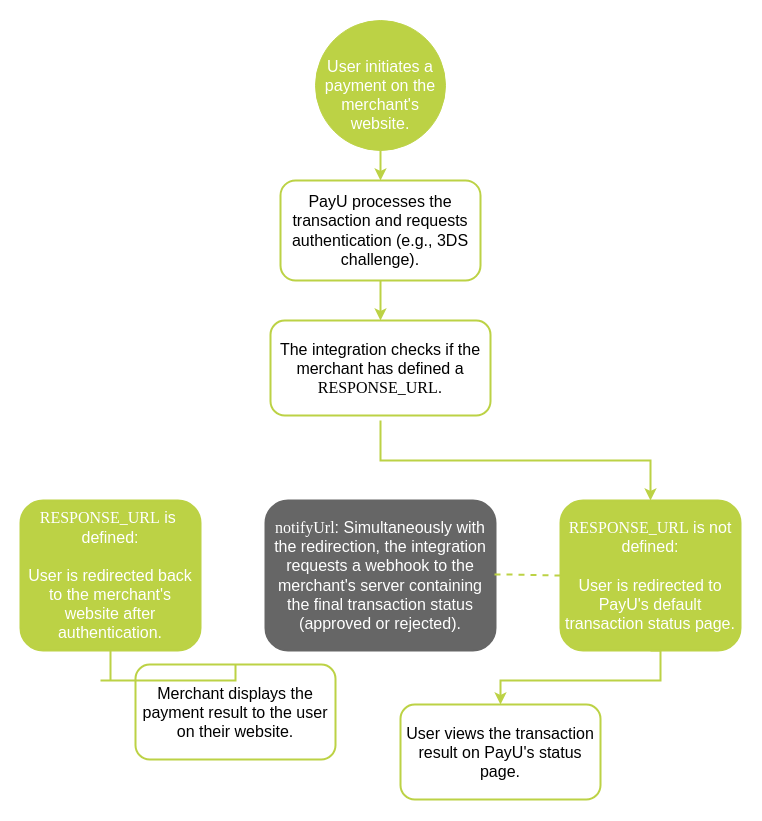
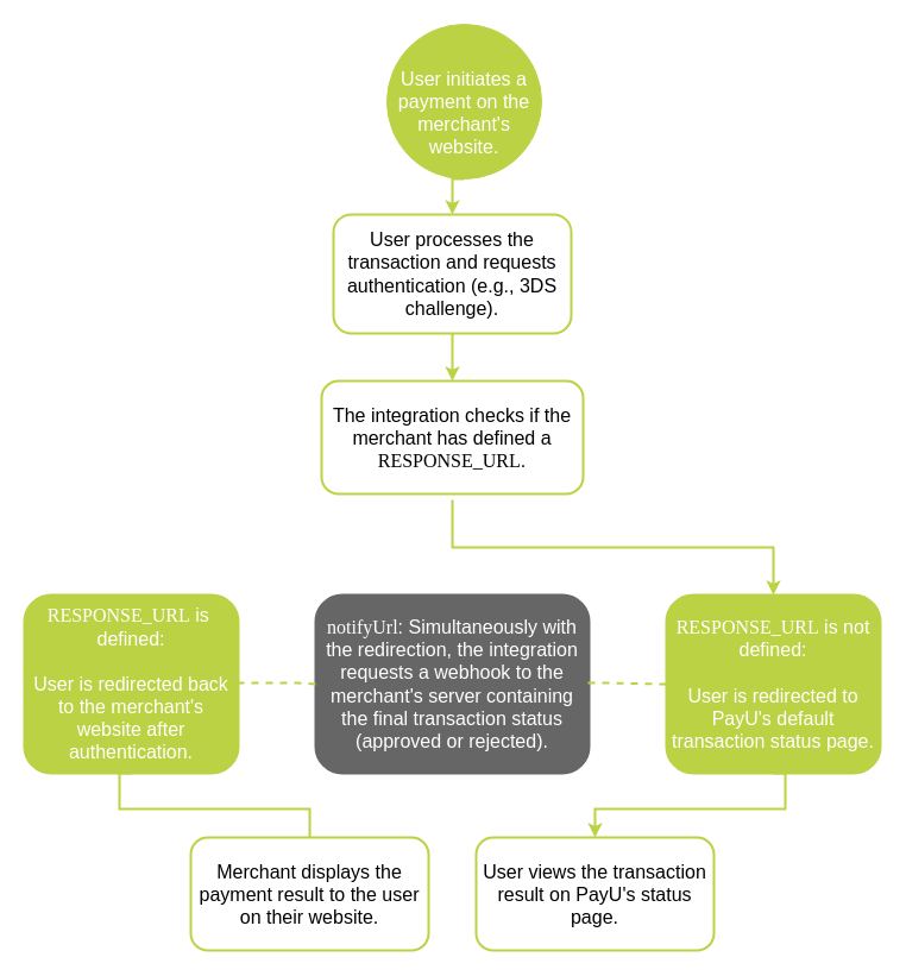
  <mxCell id="0" />
  <mxCell id="1" parent="0" />
  <mxCell id="2" style="edgeStyle=orthogonalEdgeStyle;rounded=0;orthogonalLoop=1;jettySize=auto;html=1;exitX=0.5;exitY=1;exitDx=0;exitDy=0;entryX=0.5;entryY=0;entryDx=0;entryDy=0;strokeColor=#BCD245;strokeWidth=2;" parent="1" source="6" target="4" edge="1"><mxGeometry relative="1" as="geometry"><mxPoint x="380" y="160" as="sourcePoint" /></mxGeometry></mxCell>
  <mxCell id="3" style="edgeStyle=orthogonalEdgeStyle;rounded=0;orthogonalLoop=1;jettySize=auto;html=1;exitX=0.5;exitY=1;exitDx=0;exitDy=0;entryX=0.5;entryY=0;entryDx=0;entryDy=0;strokeColor=#BCD245;strokeWidth=2;" parent="1" source="4" target="5" edge="1"><mxGeometry relative="1" as="geometry" /></mxCell>
- <mxCell id="4" value="&lt;font style=&quot;font-size: 16px;&quot;&gt;PayU processes the transaction and requests authentication (e.g., 3DS challenge).&lt;/font&gt;" style="rounded=1;whiteSpace=wrap;html=1;strokeColor=#BCD245;strokeWidth=2;" parent="1" vertex="1"><mxGeometry x="280" y="180" width="200" height="100" as="geometry" /></mxCell>
+ <mxCell id="4" value="&lt;font style=&quot;font-size: 16px;&quot;&gt;User processes the transaction and requests authentication (e.g., 3DS challenge).&lt;/font&gt;" style="rounded=1;whiteSpace=wrap;html=1;strokeColor=#BCD245;strokeWidth=2;" parent="1" vertex="1"><mxGeometry x="280" y="180" width="200" height="100" as="geometry" /></mxCell>
  <mxCell id="5" value="&lt;font style=&quot;font-size: 16px;&quot;&gt;&lt;font style=&quot;&quot; face=&quot;Arial, sans-serif&quot;&gt;The integration checks if the merchant has defined a &lt;/font&gt;&lt;font style=&quot;&quot; face=&quot;Lucida Console&quot;&gt;RESPONSE_URL&lt;/font&gt;&lt;font style=&quot;&quot; face=&quot;Arial, sans-serif&quot;&gt;.&lt;/font&gt;&lt;/font&gt;" style="rounded=1;whiteSpace=wrap;html=1;strokeColor=#BCD245;strokeWidth=2;" parent="1" vertex="1"><mxGeometry x="270" y="320" width="220" height="95" as="geometry" /></mxCell>
- <mxCell id="6" value="&lt;div&gt;&lt;font style=&quot;font-size: 16px;&quot; color=&quot;#ffffff&quot;&gt;&lt;br&gt;&lt;/font&gt;&lt;/div&gt;&lt;font style=&quot;font-size: 16px;&quot; color=&quot;#ffffff&quot;&gt;User initiates a payment on the merchant's website.&lt;/font&gt;" style="ellipse;whiteSpace=wrap;html=1;aspect=fixed;strokeColor=#BCD245;fillColor=#BCD245;" parent="1" vertex="1"><mxGeometry x="315" y="20" width="130" height="130" as="geometry" /></mxCell>
+ <mxCell id="6" value="&lt;div&gt;&lt;font style=&quot;font-size: 16px;&quot; color=&quot;#ffffff&quot;&gt;&lt;br&gt;&lt;/font&gt;&lt;/div&gt;&lt;font style=&quot;font-size: 16px;&quot; color=&quot;#ffffff&quot;&gt;User initiates a payment on the merchant's website.&lt;/font&gt;" style="ellipse;whiteSpace=wrap;html=1;aspect=fixed;strokeColor=#BCD245;fillColor=#BCD245;" parent="1" vertex="1"><mxGeometry x="325" y="20" width="130" height="130" as="geometry" /></mxCell>
  <mxCell id="7" value="&lt;div&gt;&lt;font style=&quot;font-size: 16px;&quot; color=&quot;#ffffff&quot;&gt;&lt;font style=&quot;&quot; face=&quot;Lucida Console&quot;&gt;RESPONSE_URL&lt;/font&gt;&lt;font style=&quot;&quot; face=&quot;Arial, sans-serif&quot;&gt; is&amp;nbsp;&lt;/font&gt;&lt;/font&gt;&lt;/div&gt;&lt;div&gt;&lt;font style=&quot;font-size: 16px;&quot; color=&quot;#ffffff&quot;&gt;&lt;font style=&quot;&quot; face=&quot;Arial, sans-serif&quot;&gt;defined:&lt;/font&gt;&lt;/font&gt;&lt;div&gt;&lt;font style=&quot;font-size: 16px;&quot; color=&quot;#ffffff&quot;&gt;&lt;br style=&quot;font-family: Arial, sans-serif;&quot;&gt;&lt;span style=&quot;font-family: Arial, sans-serif;&quot;&gt;User is redirected back to the merchant's website after authentication.&lt;/span&gt;&lt;/font&gt;&lt;/div&gt;&lt;/div&gt;" style="rounded=1;whiteSpace=wrap;html=1;strokeColor=#BCD245;strokeWidth=2;fillColor=#BCD245;" parent="1" vertex="1"><mxGeometry x="20" y="500" width="180" height="150" as="geometry" /></mxCell>
  <mxCell id="8" style="edgeStyle=orthogonalEdgeStyle;rounded=0;orthogonalLoop=1;jettySize=auto;html=1;strokeColor=#BCD245;endArrow=none;endFill=0;strokeWidth=2;exitX=0.5;exitY=0;exitDx=0;exitDy=0;startArrow=classic;startFill=1;" parent="1" source="9" edge="1"><mxGeometry relative="1" as="geometry"><mxPoint x="500" y="497" as="sourcePoint" /><mxPoint x="380" y="420" as="targetPoint" /><Array as="points"><mxPoint x="650" y="460" /><mxPoint x="380" y="460" /></Array></mxGeometry></mxCell>
  <mxCell id="9" value="&lt;div&gt;&lt;font style=&quot;font-size: 16px;&quot; color=&quot;#ffffff&quot;&gt;&lt;font style=&quot;&quot; face=&quot;Lucida Console&quot;&gt;RESPONSE_URL&lt;/font&gt;&lt;font style=&quot;&quot; face=&quot;Arial, sans-serif&quot;&gt; is not defined:&lt;/font&gt;&lt;/font&gt;&lt;div&gt;&lt;font style=&quot;font-size: 16px;&quot; color=&quot;#ffffff&quot;&gt;&lt;br style=&quot;font-family: Arial, sans-serif;&quot;&gt;&lt;span style=&quot;font-family: Arial, sans-serif;&quot;&gt;User is redirected to PayU's default transaction status page&lt;/span&gt;&lt;span style=&quot;font-family: Arial, sans-serif;&quot;&gt;.&lt;/span&gt;&lt;/font&gt;&lt;/div&gt;&lt;/div&gt;" style="rounded=1;whiteSpace=wrap;html=1;strokeColor=#BCD245;strokeWidth=2;fillColor=#BCD245;" parent="1" vertex="1"><mxGeometry x="560" y="500" width="180" height="150" as="geometry" /></mxCell>
- <mxCell id="10" value="&lt;span style=&quot;font-family: Arial, sans-serif; font-size: medium;&quot;&gt;Merchant displays the payment result to the user on their website.&lt;/span&gt;" style="rounded=1;whiteSpace=wrap;html=1;strokeColor=#BCD245;strokeWidth=2;" parent="1" vertex="1"><mxGeometry x="135" y="664" width="200" height="95" as="geometry" /></mxCell>
+ <mxCell id="10" value="&lt;span style=&quot;font-family: Arial, sans-serif; font-size: medium;&quot;&gt;Merchant displays the payment result to the user on their website.&lt;/span&gt;" style="rounded=1;whiteSpace=wrap;html=1;strokeColor=#BCD245;strokeWidth=2;" parent="1" vertex="1"><mxGeometry x="160" y="704" width="200" height="95" as="geometry" /></mxCell>
  <mxCell id="11" style="edgeStyle=orthogonalEdgeStyle;rounded=0;orthogonalLoop=1;jettySize=auto;html=1;entryX=0.5;entryY=0;entryDx=0;entryDy=0;strokeColor=#BCD245;strokeWidth=2;exitX=0.5;exitY=1;exitDx=0;exitDy=0;endArrow=none;" parent="1" source="7" target="10" edge="1"><mxGeometry relative="1" as="geometry"><mxPoint x="230" y="640" as="sourcePoint" /><mxPoint x="229" y="688" as="targetPoint" /><Array as="points"><mxPoint x="100" y="680" /><mxPoint x="260" y="680" /></Array></mxGeometry></mxCell>
  <mxCell id="12" value="&lt;span style=&quot;font-family: Arial, sans-serif; font-size: medium;&quot;&gt;User views the transaction result on PayU's status page.&lt;/span&gt;" style="rounded=1;whiteSpace=wrap;html=1;strokeColor=#BCD245;strokeWidth=2;" parent="1" vertex="1"><mxGeometry x="400" y="704" width="200" height="95" as="geometry" /></mxCell>
  <mxCell id="13" style="edgeStyle=orthogonalEdgeStyle;rounded=0;orthogonalLoop=1;jettySize=auto;html=1;entryX=0.5;entryY=0;entryDx=0;entryDy=0;strokeColor=#BCD245;strokeWidth=2;exitX=0.5;exitY=1;exitDx=0;exitDy=0;" parent="1" source="9" target="12" edge="1"><mxGeometry relative="1" as="geometry"><mxPoint x="730" y="640" as="sourcePoint" /><mxPoint x="729" y="688" as="targetPoint" /><Array as="points"><mxPoint x="660" y="680" /><mxPoint x="500" y="680" /></Array></mxGeometry></mxCell>
  <mxCell id="14" value="&lt;font style=&quot;font-size: 16px;&quot; color=&quot;#ffffff&quot;&gt;&lt;font style=&quot;&quot; face=&quot;Lucida Console&quot;&gt;notifyUrl&lt;/font&gt;&lt;span style=&quot;font-family: Arial, sans-serif;&quot;&gt;:&lt;/span&gt;&lt;strong style=&quot;font-family: Arial, sans-serif;&quot;&gt; &lt;/strong&gt;&lt;/font&gt;&lt;font style=&quot;font-size: 16px;&quot; color=&quot;#ffffff&quot;&gt;Simultaneously with the redirection, the integration requests a webhook to the merchant's server containing the final transaction status (approved or rejected).&lt;/font&gt;" style="rounded=1;whiteSpace=wrap;html=1;strokeColor=#666666;strokeWidth=2;fillColor=#666666;" parent="1" vertex="1"><mxGeometry x="265" y="500" width="230" height="150" as="geometry" /></mxCell>
+ <mxCell id="15" style="edgeStyle=orthogonalEdgeStyle;rounded=0;orthogonalLoop=1;jettySize=auto;html=1;entryX=0;entryY=0.5;entryDx=0;entryDy=0;strokeColor=#BCD245;endArrow=none;endFill=0;dashed=1;strokeWidth=2;exitX=1;exitY=0.5;exitDx=0;exitDy=0;startArrow=none;startFill=0;" parent="1" source="7" target="14" edge="1"><mxGeometry relative="1" as="geometry"><mxPoint x="240" y="728" as="sourcePoint" /><mxPoint x="540" y="641" as="targetPoint" /><Array as="points"><mxPoint x="250" y="574" /><mxPoint x="250" y="574" /></Array></mxGeometry></mxCell>
  <mxCell id="16" style="edgeStyle=orthogonalEdgeStyle;rounded=0;orthogonalLoop=1;jettySize=auto;html=1;strokeColor=#BCD245;endArrow=none;endFill=0;dashed=1;strokeWidth=2;startArrow=none;startFill=0;exitX=1;exitY=0.5;exitDx=0;exitDy=0;entryX=0;entryY=0.5;entryDx=0;entryDy=0;" parent="1" source="14" target="9" edge="1"><mxGeometry relative="1" as="geometry"><mxPoint x="505" y="670" as="sourcePoint" /><mxPoint x="585" y="672" as="targetPoint" /><Array as="points"><mxPoint x="510" y="574" /><mxPoint x="555" y="574" /></Array></mxGeometry></mxCell>
